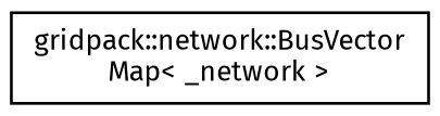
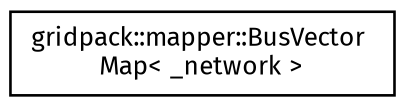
  digraph {
    rankdir=LR
    fontname="Fira Sans"
-   n1 [color=black fillcolor=white fontname="Fira Sans" fontsize=10 height=0.2 label="gridpack::network::BusVector\lMap\< _network \>" shape=record style=filled width=0.4]
+   n1 [color=black fillcolor=white fontname="Fira Sans" fontsize=10 height=0.2 label="gridpack::mapper::BusVector\lMap\< _network \>" shape=record style=filled width=0.4]
  }
